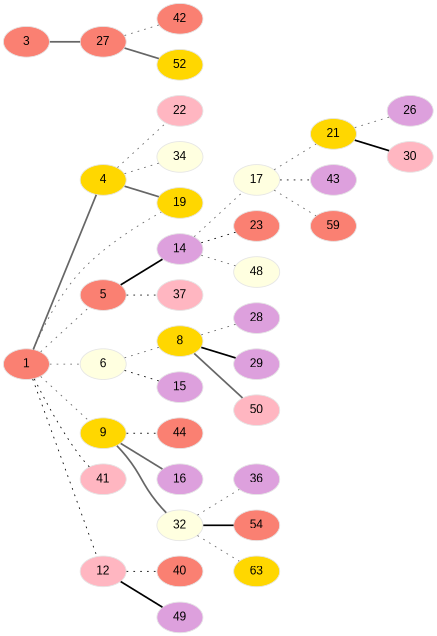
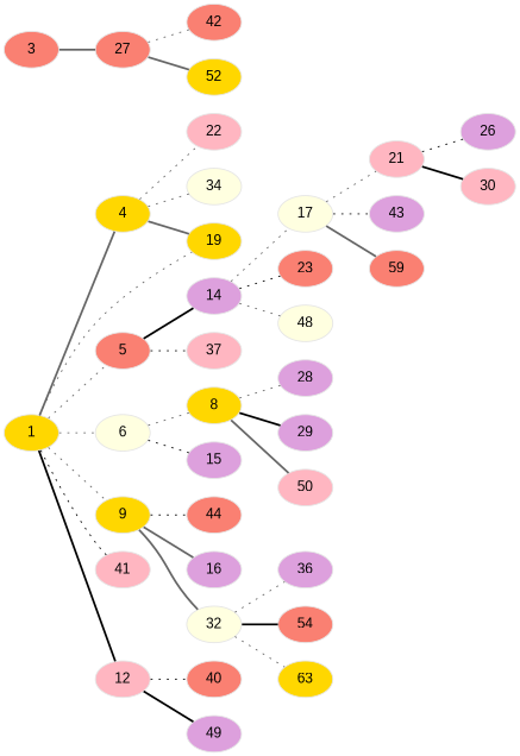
  graph {
    fontname="Liberation Sans"
    rankdir=LR
    node [color=gray90 fillcolor=salmon fontname="Liberation Sans" style=filled]
    edge [color=gray40 fontname="Liberation Sans" style=dotted]
-   1 [super="+2"]
+   1 [fillcolor=gold super="+2"]
    4 [fillcolor=gold super="+20+60+7+11"]
    5 [super="+10"]
    6 [fillcolor=lightyellow]
    9 [fillcolor=gold super="+24+13+58"]
    12 [fillcolor=lightpink super="+33+51"]
    41 [fillcolor=lightpink]
    19 [fillcolor=gold]
    3 [super="+18+35"]
    27
    22 [fillcolor=lightpink super="+47"]
    34 [fillcolor=lightyellow]
    14 [fillcolor=plum]
    37 [fillcolor=lightpink]
    8 [fillcolor=gold super="+25"]
    15 [fillcolor=plum]
    16 [fillcolor=plum]
    32 [fillcolor=lightyellow]
    44
    40
    49 [fillcolor=plum]
    42
    52 [fillcolor=gold]
    17 [fillcolor=lightyellow super="+38"]
    23 [super="+56"]
    48 [fillcolor=lightyellow]
    28 [fillcolor=plum super="+53"]
    29 [fillcolor=plum super="+57"]
    50 [fillcolor=lightpink]
    36 [fillcolor=plum]
    54 [super="+65"]
    63 [fillcolor=gold]
-   21 [fillcolor=gold]
+   21 [fillcolor=lightpink]
    43 [fillcolor=plum super="+46"]
    59
    26 [fillcolor=plum]
    30 [fillcolor=lightpink]
    1 -- 4 [style=bold]
    1 -- 5
    1 -- 6
    1 -- 9
-   1 -- 12 [color=black]
+   1 -- 12 [color=black style=bold]
    1 -- 41 [color=black]
    1 -- 19
    4 -- 19 [style=bold]
    4 -- 22
    4 -- 34
    5 -- 14 [color=black style=bold]
    5 -- 37 [color=black]
    6 -- 8
    6 -- 15 [color=black]
    9 -- 16 [style=bold]
    9 -- 32 [style=bold]
    9 -- 44 [color=black]
    12 -- 40 [color=black]
    12 -- 49 [color=black style=bold]
    3 -- 27 [style=bold]
    27 -- 42
    27 -- 52 [style=bold]
    14 -- 17
    14 -- 23 [color=black]
    14 -- 48
    8 -- 28
    8 -- 29 [color=black style=bold]
    8 -- 50 [style=bold]
    32 -- 36
    32 -- 54 [color=black style=bold]
    32 -- 63
    17 -- 21
    17 -- 43 [color=black]
-   17 -- 59
-   21 -- 26
+   17 -- 59 [style=bold]
+   21 -- 26 [color=black]
    21 -- 30 [color=black style=bold]
  }
